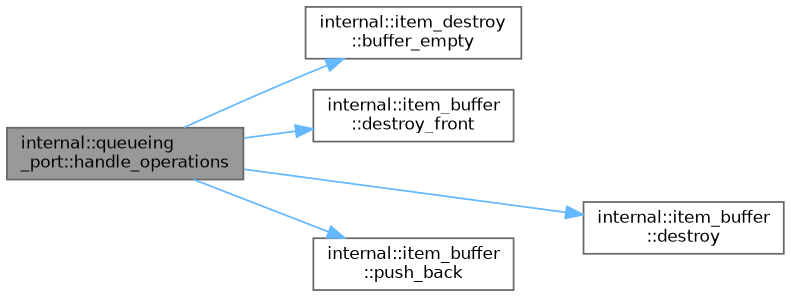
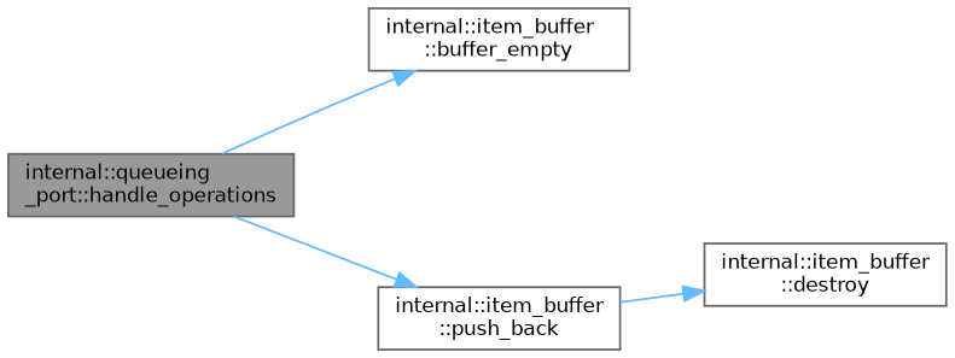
  digraph {
    rankdir=LR
    node [color=grey40 fillcolor=white fontname=Helvetica fontsize=10 shape=box style=filled]
    edge [color=steelblue1 fontname=Helvetica fontsize=10 labelfontname=Helvetica labelfontsize=10 style=solid]
    n1 [color=gray40 fillcolor=grey60 fontcolor=black height=0.2 label="internal::queueing\l_port::handle_operations" width=0.4]
-   n2 [height=0.2 label="internal::item_destroy\l::buffer_empty" width=0.4]
-   n3 [height=0.2 label="internal::item_buffer\l::destroy_front" width=0.4]
+   n2 [height=0.2 label="internal::item_buffer\l::buffer_empty" width=0.4]
    n4 [height=0.2 label="internal::item_buffer\l::destroy" width=0.4]
    n5 [height=0.2 label="internal::item_buffer\l::push_back" width=0.4]
    n1 -> n2
-   n1 -> n3
-   n1 -> n4
+   n5 -> n4
    n1 -> n5
  }
